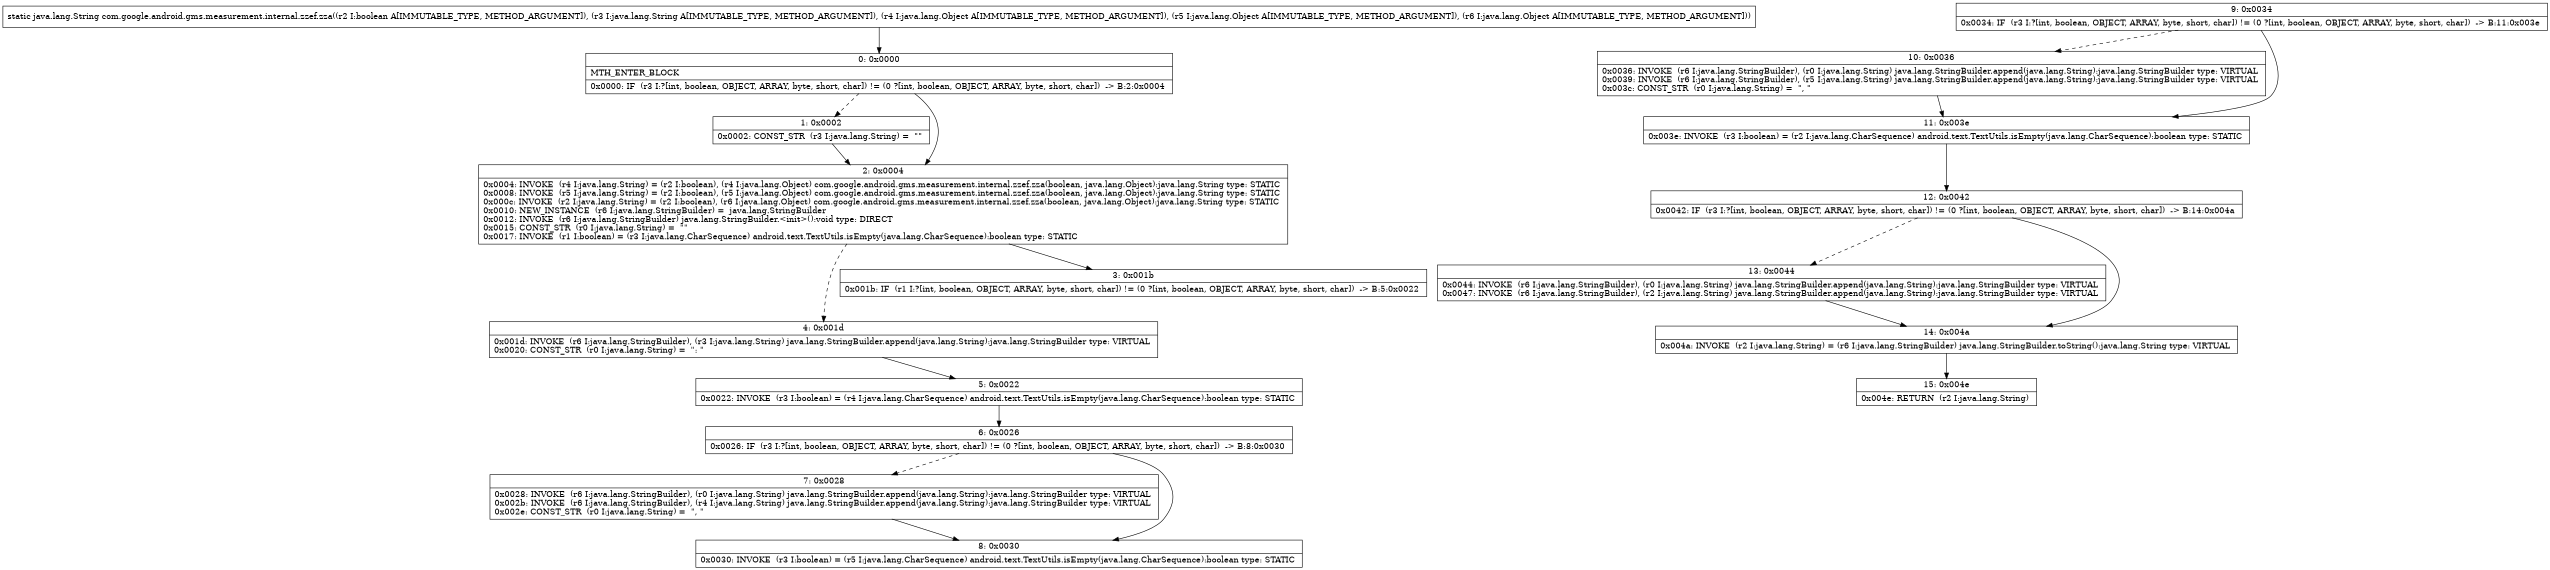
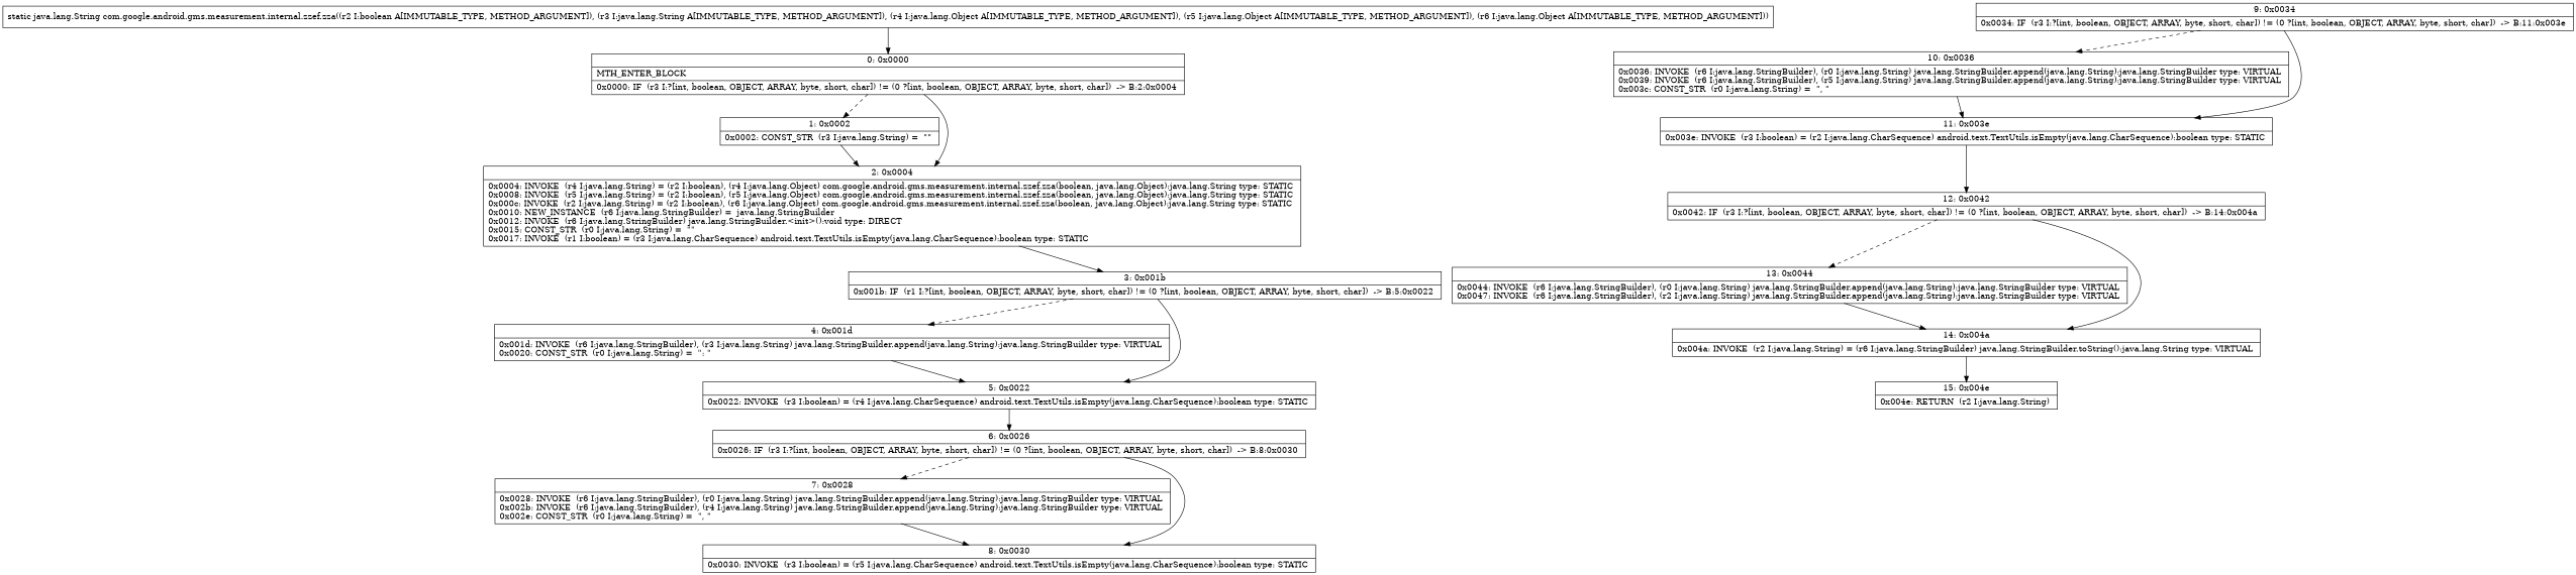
  digraph {
    node [shape=record]
    n1 [label="{0\:\ 0x0000|MTH_ENTER_BLOCK\l|0x0000: IF  (r3 I:?[int, boolean, OBJECT, ARRAY, byte, short, char]) != (0 ?[int, boolean, OBJECT, ARRAY, byte, short, char])  \-\> B:2:0x0004 \l}"]
    n2 [label="{1\:\ 0x0002|0x0002: CONST_STR  (r3 I:java.lang.String) =  \"\" \l}"]
    n3 [label="{2\:\ 0x0004|0x0004: INVOKE  (r4 I:java.lang.String) = (r2 I:boolean), (r4 I:java.lang.Object) com.google.android.gms.measurement.internal.zzef.zza(boolean, java.lang.Object):java.lang.String type: STATIC \l0x0008: INVOKE  (r5 I:java.lang.String) = (r2 I:boolean), (r5 I:java.lang.Object) com.google.android.gms.measurement.internal.zzef.zza(boolean, java.lang.Object):java.lang.String type: STATIC \l0x000c: INVOKE  (r2 I:java.lang.String) = (r2 I:boolean), (r6 I:java.lang.Object) com.google.android.gms.measurement.internal.zzef.zza(boolean, java.lang.Object):java.lang.String type: STATIC \l0x0010: NEW_INSTANCE  (r6 I:java.lang.StringBuilder) =  java.lang.StringBuilder \l0x0012: INVOKE  (r6 I:java.lang.StringBuilder) java.lang.StringBuilder.\<init\>():void type: DIRECT \l0x0015: CONST_STR  (r0 I:java.lang.String) =  \"\" \l0x0017: INVOKE  (r1 I:boolean) = (r3 I:java.lang.CharSequence) android.text.TextUtils.isEmpty(java.lang.CharSequence):boolean type: STATIC \l}"]
    n4 [label="{3\:\ 0x001b|0x001b: IF  (r1 I:?[int, boolean, OBJECT, ARRAY, byte, short, char]) != (0 ?[int, boolean, OBJECT, ARRAY, byte, short, char])  \-\> B:5:0x0022 \l}"]
    n5 [label="{4\:\ 0x001d|0x001d: INVOKE  (r6 I:java.lang.StringBuilder), (r3 I:java.lang.String) java.lang.StringBuilder.append(java.lang.String):java.lang.StringBuilder type: VIRTUAL \l0x0020: CONST_STR  (r0 I:java.lang.String) =  \": \" \l}"]
    n6 [label="{5\:\ 0x0022|0x0022: INVOKE  (r3 I:boolean) = (r4 I:java.lang.CharSequence) android.text.TextUtils.isEmpty(java.lang.CharSequence):boolean type: STATIC \l}"]
    n7 [label="{6\:\ 0x0026|0x0026: IF  (r3 I:?[int, boolean, OBJECT, ARRAY, byte, short, char]) != (0 ?[int, boolean, OBJECT, ARRAY, byte, short, char])  \-\> B:8:0x0030 \l}"]
    n8 [label="{7\:\ 0x0028|0x0028: INVOKE  (r6 I:java.lang.StringBuilder), (r0 I:java.lang.String) java.lang.StringBuilder.append(java.lang.String):java.lang.StringBuilder type: VIRTUAL \l0x002b: INVOKE  (r6 I:java.lang.StringBuilder), (r4 I:java.lang.String) java.lang.StringBuilder.append(java.lang.String):java.lang.StringBuilder type: VIRTUAL \l0x002e: CONST_STR  (r0 I:java.lang.String) =  \", \" \l}"]
    n9 [label="{8\:\ 0x0030|0x0030: INVOKE  (r3 I:boolean) = (r5 I:java.lang.CharSequence) android.text.TextUtils.isEmpty(java.lang.CharSequence):boolean type: STATIC \l}"]
    n10 [label="{9\:\ 0x0034|0x0034: IF  (r3 I:?[int, boolean, OBJECT, ARRAY, byte, short, char]) != (0 ?[int, boolean, OBJECT, ARRAY, byte, short, char])  \-\> B:11:0x003e \l}"]
    n11 [label="{10\:\ 0x0036|0x0036: INVOKE  (r6 I:java.lang.StringBuilder), (r0 I:java.lang.String) java.lang.StringBuilder.append(java.lang.String):java.lang.StringBuilder type: VIRTUAL \l0x0039: INVOKE  (r6 I:java.lang.StringBuilder), (r5 I:java.lang.String) java.lang.StringBuilder.append(java.lang.String):java.lang.StringBuilder type: VIRTUAL \l0x003c: CONST_STR  (r0 I:java.lang.String) =  \", \" \l}"]
    n12 [label="{11\:\ 0x003e|0x003e: INVOKE  (r3 I:boolean) = (r2 I:java.lang.CharSequence) android.text.TextUtils.isEmpty(java.lang.CharSequence):boolean type: STATIC \l}"]
    n13 [label="{12\:\ 0x0042|0x0042: IF  (r3 I:?[int, boolean, OBJECT, ARRAY, byte, short, char]) != (0 ?[int, boolean, OBJECT, ARRAY, byte, short, char])  \-\> B:14:0x004a \l}"]
    n14 [label="{13\:\ 0x0044|0x0044: INVOKE  (r6 I:java.lang.StringBuilder), (r0 I:java.lang.String) java.lang.StringBuilder.append(java.lang.String):java.lang.StringBuilder type: VIRTUAL \l0x0047: INVOKE  (r6 I:java.lang.StringBuilder), (r2 I:java.lang.String) java.lang.StringBuilder.append(java.lang.String):java.lang.StringBuilder type: VIRTUAL \l}"]
    n15 [label="{14\:\ 0x004a|0x004a: INVOKE  (r2 I:java.lang.String) = (r6 I:java.lang.StringBuilder) java.lang.StringBuilder.toString():java.lang.String type: VIRTUAL \l}"]
    n16 [label="{15\:\ 0x004e|0x004e: RETURN  (r2 I:java.lang.String) \l}"]
    n17 [label="{static java.lang.String com.google.android.gms.measurement.internal.zzef.zza((r2 I:boolean A[IMMUTABLE_TYPE, METHOD_ARGUMENT]), (r3 I:java.lang.String A[IMMUTABLE_TYPE, METHOD_ARGUMENT]), (r4 I:java.lang.Object A[IMMUTABLE_TYPE, METHOD_ARGUMENT]), (r5 I:java.lang.Object A[IMMUTABLE_TYPE, METHOD_ARGUMENT]), (r6 I:java.lang.Object A[IMMUTABLE_TYPE, METHOD_ARGUMENT])) }"]
    n1 -> n2 [style=dashed]
    n1 -> n3
    n2 -> n3
    n3 -> n4
-   n3 -> n5 [style=dashed]
+   n4 -> n5 [style=dashed]
+   n4 -> n6
    n5 -> n6
    n6 -> n7
    n7 -> n8 [style=dashed]
    n7 -> n9
    n8 -> n9
    n10 -> n11 [style=dashed]
    n10 -> n12
    n11 -> n12
    n12 -> n13
    n13 -> n14 [style=dashed]
    n13 -> n15
    n14 -> n15
    n15 -> n16
    n17 -> n1
  }
